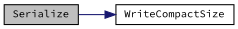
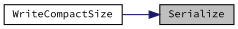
  digraph {
    rankdir=LR
    fontname="Source Code Pro"
    node [color=black fontname="Source Code Pro" fontsize=10 shape=record style=filled]
    n1 [fillcolor=grey75 fontcolor=black height=0.2 label=Serialize width=0.4]
    n2 [fillcolor=white height=0.2 label=WriteCompactSize width=0.4]
-   n1 -> n2 [color=midnightblue fontname="Source Code Pro" fontsize=10 labelfontname=Helvetica labelfontsize=10 style=solid]
+   n2 -> n1 [color=midnightblue fontname="Source Code Pro" fontsize=10 labelfontname=Helvetica labelfontsize=10 style=solid]
  }
